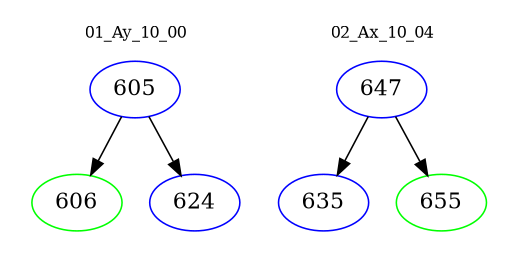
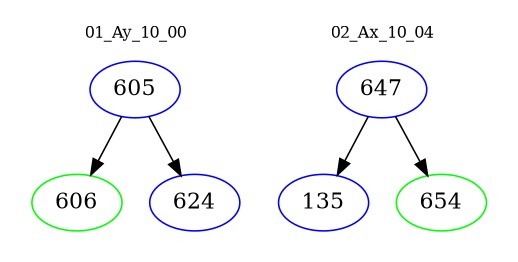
  digraph {
    node [color=blue]
    edge [color=black]
    n1 [label=605]
    n2 [color=green label=606]
    n3 [label=624]
    n4 [label=647]
-   n5 [label=635]
-   n6 [color=green label=655]
+   n5 [label=135]
+   n6 [color=green label=654]
    subgraph cluster_1 {
      color=white
      fontsize=10
      label="01_Ay_10_00"
      n1
      n2
      n3
    }
    subgraph cluster_2 {
      color=white
      fontsize=10
      label="02_Ax_10_04"
      n4
      n5
      n6
    }
    n1 -> n2
    n1 -> n3
    n4 -> n5
    n4 -> n6
  }
